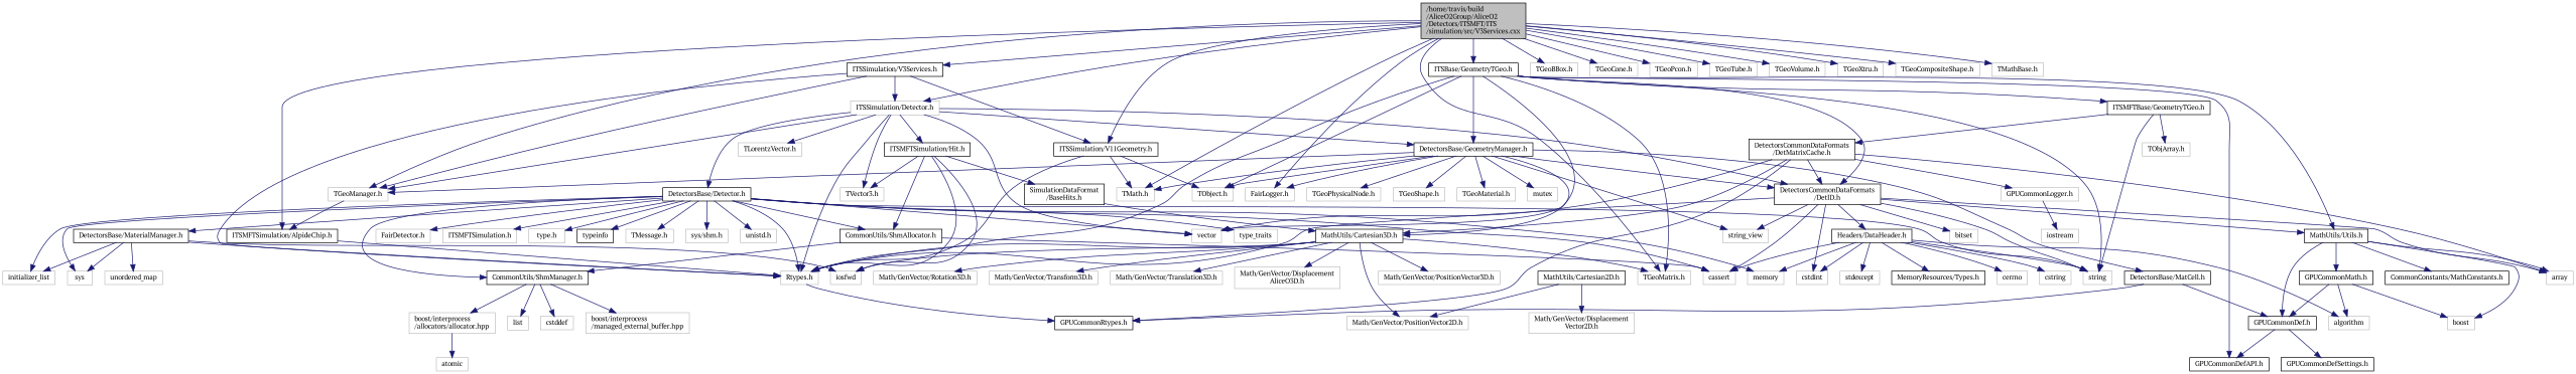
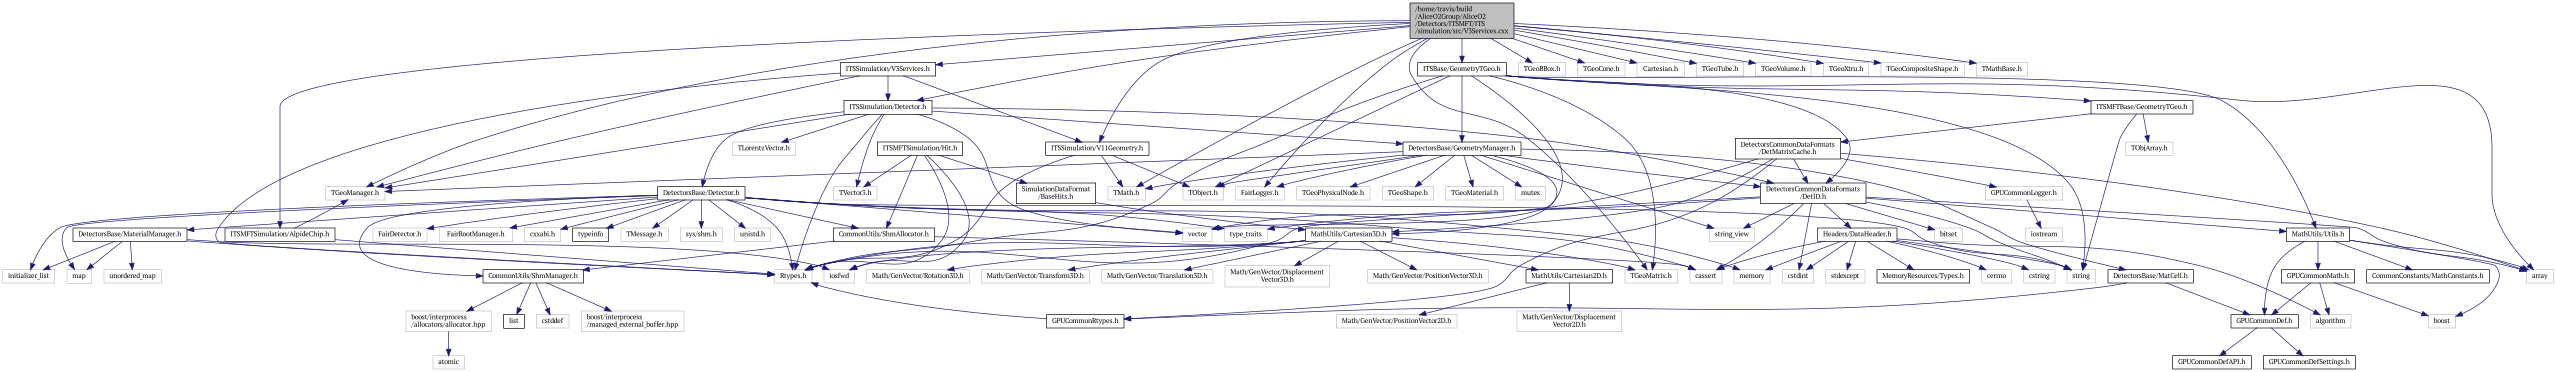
  digraph {
    fontname="PT Serif"
    node [color=grey75 fontname="PT Serif" fontsize=10 shape=record]
    edge [color=midnightblue fontname="PT Serif" fontsize=10 labelfontname=Helvetica labelfontsize=10 style=solid]
    n1 [color=black fillcolor=grey75 fontcolor=black height=0.2 label="/home/travis/build\l/AliceO2Group/AliceO2\l/Detectors/ITSMFT/ITS\l/simulation/src/V3Services.cxx" style=filled width=0.4]
    n2 [color=black height=0.2 label="ITSSimulation/V3Services.h" width=0.4]
    n3 [height=0.2 label="TGeoManager.h" width=0.4]
    n4 [color=black height=0.2 label="ITSSimulation/V11Geometry.h" width=0.4]
    n5 [height=0.2 label="TMath.h" width=0.4]
-   n6 [height=0.2 label="ITSSimulation/Detector.h" width=0.4]
+   n6 [color=black height=0.2 label="ITSSimulation/Detector.h" width=0.4]
    n7 [height=0.2 label="FairLogger.h" width=0.4]
    n8 [height=0.2 label="TGeoMatrix.h" width=0.4]
    n9 [color=black height=0.2 label="ITSBase/GeometryTGeo.h" width=0.4]
    n10 [color=black height=0.2 label="ITSMFTSimulation/AlpideChip.h" width=0.4]
    n11 [height=0.2 label="TGeoBBox.h" width=0.4]
    n12 [height=0.2 label="TGeoCone.h" width=0.4]
-   n13 [height=0.2 label="TGeoPcon.h" width=0.4]
+   n13 [height=0.2 label="Cartesian.h" width=0.4]
    n14 [height=0.2 label="TGeoTube.h" width=0.4]
    n15 [height=0.2 label="TGeoVolume.h" width=0.4]
    n16 [height=0.2 label="TGeoXtru.h" width=0.4]
    n17 [height=0.2 label="TGeoCompositeShape.h" width=0.4]
    n18 [height=0.2 label="TMathBase.h" width=0.4]
    n19 [height=0.2 label="Rtypes.h" width=0.4]
    n20 [height=0.2 label="TObject.h" width=0.4]
    n21 [height=0.2 label=vector width=0.4]
    n22 [color=black height=0.2 label="DetectorsBase/GeometryManager.h" width=0.4]
    n23 [color=black height=0.2 label="DetectorsCommonDataFormats\l/DetID.h" width=0.4]
    n24 [color=black height=0.2 label="DetectorsBase/Detector.h" width=0.4]
    n25 [color=black height=0.2 label="ITSMFTSimulation/Hit.h" width=0.4]
    n26 [height=0.2 label="TVector3.h" width=0.4]
    n27 [height=0.2 label="TLorentzVector.h" width=0.4]
    n28 [height=0.2 label=array width=0.4]
    n29 [height=0.2 label=string width=0.4]
    n30 [color=black height=0.2 label="MathUtils/Utils.h" width=0.4]
    n31 [color=black height=0.2 label="ITSMFTBase/GeometryTGeo.h" width=0.4]
    n32 [height=0.2 label="TGeoMaterial.h" width=0.4]
    n33 [height=0.2 label="TGeoPhysicalNode.h" width=0.4]
    n34 [height=0.2 label="TGeoShape.h" width=0.4]
    n35 [height=0.2 label=string_view width=0.4]
    n36 [color=black height=0.2 label="MathUtils/Cartesian3D.h" width=0.4]
    n37 [color=black height=0.2 label="DetectorsBase/MatCell.h" width=0.4]
    n38 [height=0.2 label=mutex width=0.4]
    n39 [height=0.2 label=bitset width=0.4]
    n40 [height=0.2 label=cassert width=0.4]
    n41 [height=0.2 label=cstdint width=0.4]
    n42 [height=0.2 label=type_traits width=0.4]
    n43 [color=black height=0.2 label="Headers/DataHeader.h" width=0.4]
    n44 [height=0.2 label=memory width=0.4]
-   n45 [height=0.2 label=sys width=0.4]
+   n45 [height=0.2 label=map width=0.4]
    n46 [height=0.2 label=initializer_list width=0.4]
    n47 [height=0.2 label="FairDetector.h" width=0.4]
-   n48 [height=0.2 label="ITSMFTSimulation.h" width=0.4]
+   n48 [height=0.2 label="FairRootManager.h" width=0.4]
    n49 [color=black height=0.2 label="DetectorsBase/MaterialManager.h" width=0.4]
-   n50 [height=0.2 label="type.h" width=0.4]
+   n50 [height=0.2 label="cxxabi.h" width=0.4]
    n51 [color=black height=0.2 label=typeinfo width=0.4]
    n52 [height=0.2 label="TMessage.h" width=0.4]
    n53 [color=black height=0.2 label="CommonUtils/ShmManager.h" width=0.4]
    n54 [color=black height=0.2 label="CommonUtils/ShmAllocator.h" width=0.4]
    n55 [height=0.2 label="sys/shm.h" width=0.4]
    n56 [height=0.2 label="unistd.h" width=0.4]
    n57 [height=0.2 label=iosfwd width=0.4]
    n58 [color=black height=0.2 label="SimulationDataFormat\l/BaseHits.h" width=0.4]
-   n59 [height=0.2 label="Math/GenVector/Displacement\lAliceO3D.h" width=0.4]
+   n59 [height=0.2 label="Math/GenVector/Displacement\lVector3D.h" width=0.4]
    n60 [height=0.2 label="Math/GenVector/PositionVector3D.h" width=0.4]
    n61 [height=0.2 label="Math/GenVector/Rotation3D.h" width=0.4]
    n62 [height=0.2 label="Math/GenVector/Transform3D.h" width=0.4]
    n63 [height=0.2 label="Math/GenVector/Translation3D.h" width=0.4]
    n64 [color=black height=0.2 label="MathUtils/Cartesian2D.h" width=0.4]
    n65 [color=black height=0.2 label="GPUCommonDef.h" width=0.4]
    n66 [color=black height=0.2 label="GPUCommonRtypes.h" width=0.4]
    n67 [height=0.2 label=boost width=0.4]
    n68 [color=black height=0.2 label="GPUCommonMath.h" width=0.4]
    n69 [color=black height=0.2 label="CommonConstants/MathConstants.h" width=0.4]
    n70 [height=0.2 label=algorithm width=0.4]
    n71 [height=0.2 label=cstring width=0.4]
    n72 [height=0.2 label=stdexcept width=0.4]
    n73 [color=black height=0.2 label="MemoryResources/Types.h" width=0.4]
    n74 [height=0.2 label=cerrno width=0.4]
    n75 [color=black height=0.2 label="GPUCommonDefSettings.h" width=0.4]
    n76 [color=black height=0.2 label="GPUCommonDefAPI.h" width=0.4]
    n77 [height=0.2 label="Math/GenVector/Displacement\lVector2D.h" width=0.4]
    n78 [height=0.2 label="Math/GenVector/PositionVector2D.h" width=0.4]
    n79 [height=0.2 label=unordered_map width=0.4]
-   n80 [height=0.2 label=list width=0.4]
+   n80 [color=black height=0.2 label=list width=0.4]
    n81 [height=0.2 label=cstddef width=0.4]
    n82 [height=0.2 label="boost/interprocess\l/managed_external_buffer.hpp" width=0.4]
    n83 [height=0.2 label="boost/interprocess\l/allocators/allocator.hpp" width=0.4]
    n84 [height=0.2 label=atomic width=0.4]
    n85 [height=0.2 label="TObjArray.h" width=0.4]
    n86 [color=black height=0.2 label="DetectorsCommonDataFormats\l/DetMatrixCache.h" width=0.4]
    n87 [height=0.2 label="GPUCommonLogger.h" width=0.4]
    n88 [height=0.2 label=iostream width=0.4]
    n1 -> n2
    n1 -> n3
    n1 -> n4
    n1 -> n5
    n1 -> n6
    n1 -> n7
    n1 -> n8
    n1 -> n9
    n1 -> n10
    n1 -> n11
    n1 -> n12
    n1 -> n13
    n1 -> n14
    n1 -> n15
    n1 -> n16
    n1 -> n17
    n1 -> n18
    n2 -> n3
    n2 -> n4
    n2 -> n6
    n2 -> n19
    n4 -> n5
    n4 -> n19
    n4 -> n20
    n6 -> n3
    n6 -> n19
    n6 -> n21
    n6 -> n22
    n6 -> n23
    n6 -> n24
-   n6 -> n25
    n6 -> n26
    n6 -> n27
    n9 -> n8
    n9 -> n19
    n9 -> n20
    n9 -> n21
    n9 -> n22
    n9 -> n23
-   n9 -> n76
+   n9 -> n28
    n9 -> n29
    n9 -> n30
    n9 -> n31
-   n3 -> n10
+   n10 -> n3
    n10 -> n19
    n22 -> n3
    n22 -> n5
    n22 -> n7
    n22 -> n20
    n22 -> n23
    n22 -> n32
    n22 -> n33
    n22 -> n34
    n22 -> n35
    n22 -> n36
    n22 -> n37
    n22 -> n38
    n23 -> n19
    n23 -> n28
    n23 -> n29
    n23 -> n30
    n23 -> n35
    n23 -> n39
    n23 -> n40
    n23 -> n41
+   n23 -> n42
    n23 -> n43
    n24 -> n19
    n24 -> n21
    n24 -> n29
    n24 -> n40
    n24 -> n42
    n24 -> n44
    n24 -> n45
    n24 -> n46
    n24 -> n47
    n24 -> n48
    n24 -> n49
    n24 -> n50
    n24 -> n51
    n24 -> n52
    n24 -> n53
    n24 -> n54
    n24 -> n55
    n24 -> n56
    n25 -> n19
    n25 -> n26
    n25 -> n54
    n25 -> n57
    n25 -> n58
    n30 -> n28
    n30 -> n65
    n30 -> n67
    n30 -> n68
    n30 -> n69
    n31 -> n29
    n31 -> n85
    n31 -> n86
    n36 -> n8
    n36 -> n19
    n36 -> n57
    n36 -> n59
    n36 -> n60
    n36 -> n61
    n36 -> n62
    n36 -> n63
-   n36 -> n78
+   n36 -> n64
    n37 -> n65
    n37 -> n66
    n43 -> n29
    n43 -> n40
    n43 -> n41
    n43 -> n44
    n43 -> n70
    n43 -> n71
    n43 -> n72
    n43 -> n73
    n43 -> n74
    n49 -> n19
    n49 -> n45
    n49 -> n46
    n49 -> n57
    n49 -> n79
    n53 -> n80
    n53 -> n81
    n53 -> n82
    n53 -> n83
    n54 -> n40
    n54 -> n53
    n58 -> n36
    n64 -> n77
    n64 -> n78
    n65 -> n75
    n65 -> n76
-   n19 -> n66
+   n66 -> n19
    n68 -> n65
    n68 -> n67
    n68 -> n70
    n83 -> n84
    n86 -> n21
    n86 -> n23
    n86 -> n28
    n86 -> n36
    n86 -> n66
    n86 -> n87
    n87 -> n88
  }
